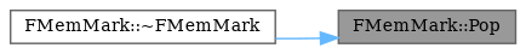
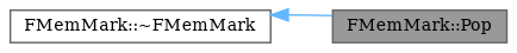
  digraph {
    rankdir=RL
    fontname="DejaVu Serif"
    node [fontname="DejaVu Serif" fontsize=10 shape=box style=filled]
    n1 [color=gray40 fillcolor=grey60 fontcolor=black height=0.2 label="FMemMark::Pop" width=0.4]
    n2 [color=grey40 fillcolor=white height=0.2 label="FMemMark::~FMemMark" width=0.4]
-   n1 -> n2 [color=steelblue1 dir=back fontname="DejaVu Serif" fontsize=10 labelfontname=Helvetica labelfontsize=10 style=solid]
+   n2 -> n1 [color=steelblue1 dir=back fontname="DejaVu Serif" fontsize=10 labelfontname=Helvetica labelfontsize=10 style=solid]
  }
